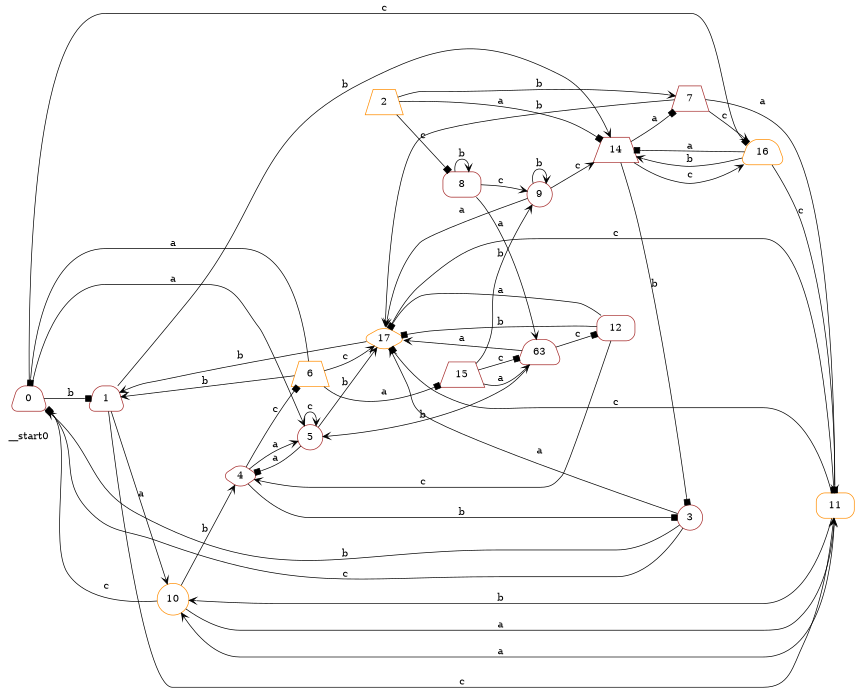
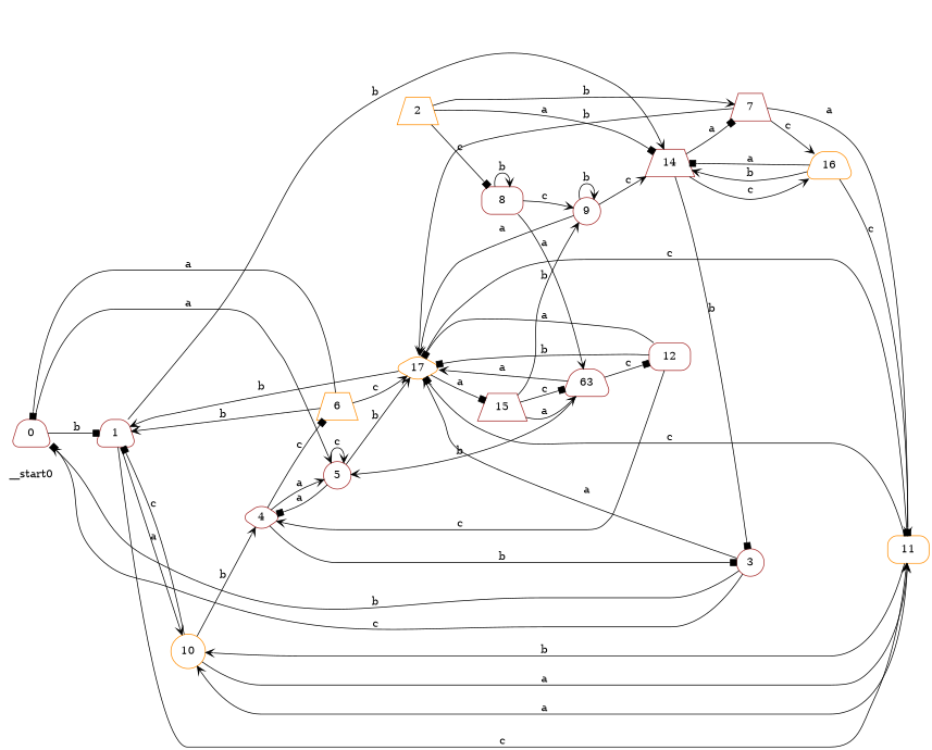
  digraph {
    rankdir=LR
    node [color=brown shape=trapezium fillcolor=white style="rounded,filled"]
    edge [arrowhead=vee]
    __start0 [color=darkorange shape=none fillcolor="" style=""]
    n2 [label=0]
    n3 [label=1]
    n4 [label=5 shape=circle style=filled]
    n5 [color=darkorange label=16]
    n6 [color=darkorange label=10 shape=circle]
    n7 [color=darkorange label=11 shape=box]
    n8 [label=14 style=filled]
    n9 [color=darkorange label=17 shape=diamond]
    n10 [label=4 shape=diamond]
    n11 [label=7 style=filled]
    n12 [label=3 shape=circle style=filled]
    n13 [color=darkorange label=2 style=filled]
    n14 [label=8 shape=box]
    n15 [label=9 shape=circle]
    n16 [label=63]
    n17 [label=15 style=filled]
    n18 [color=darkorange label=6 style=filled]
    n19 [label=12 shape=box]
    n2 -> n3 [arrowhead=box label=b]
    n2 -> n4 [label=a]
-   n2 -> n5 [arrowhead=box label=c]
    n3 -> n6 [label=a]
    n3 -> n7 [label=c]
    n3 -> n8 [label=b]
    n4 -> n4 [label=c]
    n4 -> n9 [label=b]
    n4 -> n10 [arrowhead=box label=a]
    n5 -> n7 [label=c]
    n5 -> n8 [arrowhead=box label=a]
    n5 -> n8 [label=b]
-   n6 -> n2 [arrowhead=box label=c]
+   n6 -> n3 [arrowhead=box label=c]
    n6 -> n7 [label=a]
    n6 -> n10 [label=b]
    n7 -> n6 [label=a]
    n7 -> n6 [label=b]
    n7 -> n9 [arrowhead=box label=c]
    n8 -> n5 [label=c]
    n8 -> n11 [arrowhead=box label=a]
    n8 -> n12 [arrowhead=box label=b]
    n9 -> n3 [label=b]
    n9 -> n7 [arrowhead=box label=c]
-   n18 -> n17 [arrowhead=box label=a]
+   n9 -> n17 [arrowhead=box label=a]
    n10 -> n4 [label=a]
    n10 -> n12 [arrowhead=box label=b]
    n10 -> n18 [arrowhead=box label=c]
    n11 -> n5 [label=c]
    n11 -> n7 [arrowhead=box label=a]
    n11 -> n9 [label=b]
    n12 -> n2 [label=b]
    n12 -> n2 [arrowhead=box label=c]
    n12 -> n9 [label=a]
    n13 -> n8 [arrowhead=box label=a]
    n13 -> n11 [label=b]
    n13 -> n14 [arrowhead=box label=c]
    n14 -> n14 [label=b]
    n14 -> n15 [label=c]
    n14 -> n16 [label=a]
    n15 -> n8 [label=c]
    n15 -> n9 [label=a]
    n15 -> n15 [label=b]
    n16 -> n4 [label=b]
    n16 -> n9 [label=a]
    n16 -> n19 [arrowhead=box label=c]
    n17 -> n15 [label=b]
    n17 -> n16 [label=a]
    n17 -> n16 [arrowhead=box label=c]
    n18 -> n2 [arrowhead=box label=a]
    n18 -> n3 [label=b]
    n18 -> n9 [label=c]
    n19 -> n9 [arrowhead=box label=a]
    n19 -> n9 [arrowhead=box label=b]
    n19 -> n10 [label=c]
  }
